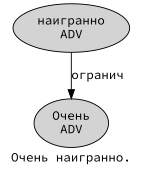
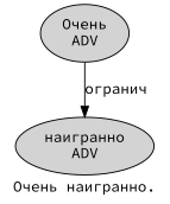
  digraph {
    label="Очень наигранно."
    fontname="Source Code Pro"
    node [fillcolor=lightgray penwidth=1 shape=ellipse style=filled fontname="Source Code Pro"]
    n1 [label="Очень\nADV"]
    n2 [label="наигранно\nADV"]
-   n2 -> n1 [label="огранич" fontname="Source Code Pro"]
+   n1 -> n2 [label="огранич" fontname="Source Code Pro"]
  }
